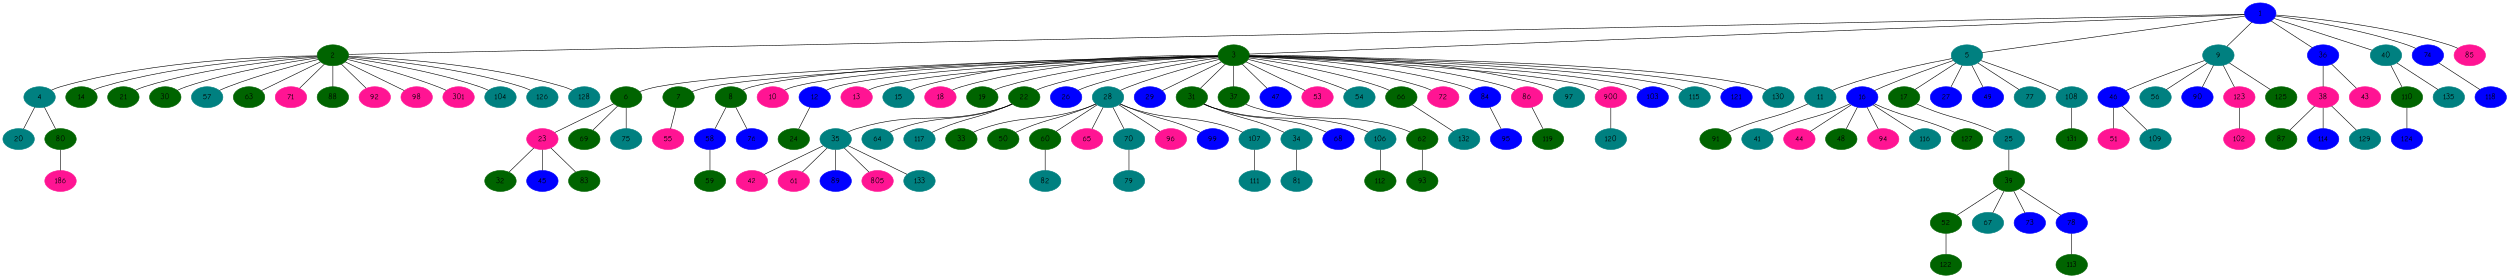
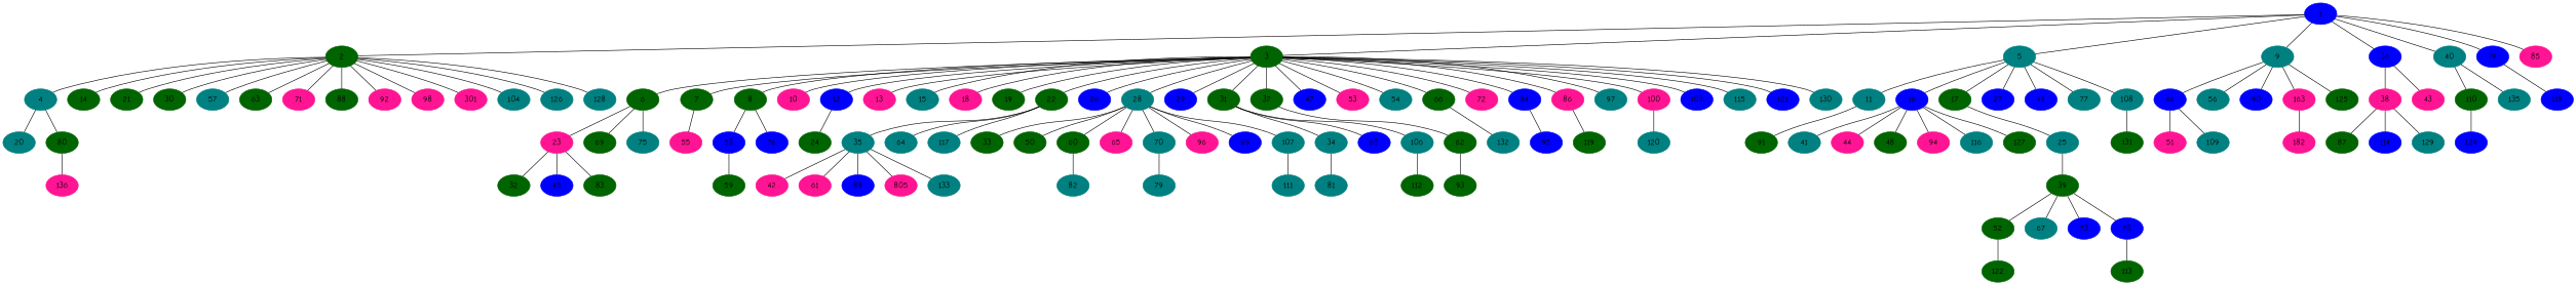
  graph {
    fontname="Comic Neue"
    node [color=teal fontname="Comic Neue" style=filled]
    edge [fontname="Comic Neue"]
    1 [color=blue]
    2 [color=darkgreen]
    3 [color=darkgreen]
    5
    9
    36 [color=blue]
    40
    74 [color=blue]
    85 [color=deeppink]
    4
    14 [color=darkgreen]
    21 [color=darkgreen]
    30 [color=darkgreen]
    57
    63 [color=darkgreen]
    71 [color=deeppink]
    88 [color=darkgreen]
    92 [color=deeppink]
    98 [color=deeppink]
    n20 [color=deeppink label=301]
    104
    126
    128
    6 [color=darkgreen]
    7 [color=darkgreen]
    8 [color=darkgreen]
    10 [color=deeppink]
    12 [color=blue]
    13 [color=deeppink]
    15
    18 [color=deeppink]
    19 [color=darkgreen]
    22 [color=darkgreen]
    26 [color=blue]
    28
    29 [color=blue]
    31 [color=darkgreen]
    37 [color=darkgreen]
    47 [color=blue]
    53 [color=deeppink]
    54
    66 [color=darkgreen]
    72 [color=deeppink]
    84 [color=blue]
    86 [color=deeppink]
    97
-   100 [color=deeppink label=900]
+   100 [color=deeppink]
    103 [color=blue]
    115
    121 [color=blue]
    130
    11
    16 [color=blue]
    17 [color=darkgreen]
    27 [color=blue]
    49 [color=blue]
    77
    108
    46 [color=blue]
    56
    90 [color=blue]
-   123 [color=deeppink]
+   123 [color=deeppink label=163]
    125 [color=darkgreen]
    38 [color=deeppink]
    43 [color=deeppink]
    110 [color=darkgreen]
    135
    118 [color=blue]
    20
    80 [color=darkgreen]
    23 [color=deeppink]
    69 [color=darkgreen]
    75
    55 [color=deeppink]
    58 [color=blue]
    76 [color=blue]
    24 [color=darkgreen]
    35
    64
    117
    33 [color=darkgreen]
    50 [color=darkgreen]
    60 [color=darkgreen]
    65 [color=deeppink]
    70
    96 [color=deeppink]
    99 [color=blue]
    107
    34
    68 [color=blue]
    106
    62 [color=darkgreen]
    132
    95 [color=blue]
    119 [color=darkgreen]
    120
-   136 [color=deeppink label=186]
+   136 [color=deeppink]
    91 [color=darkgreen]
    41
    44 [color=deeppink]
    48 [color=darkgreen]
    94 [color=deeppink]
    116
    127 [color=darkgreen]
    25
    131 [color=darkgreen]
    32 [color=darkgreen]
    45 [color=blue]
    83 [color=darkgreen]
    59 [color=darkgreen]
    51 [color=deeppink]
    109
-   102 [color=deeppink]
+   102 [color=deeppink label=182]
    39 [color=darkgreen]
    42 [color=deeppink]
    61 [color=deeppink]
    89 [color=blue]
    n118 [color=deeppink label=805]
    133
    52 [color=darkgreen]
    67
    73 [color=blue]
    78 [color=blue]
    82
    79
    111
    81
    112 [color=darkgreen]
    87 [color=darkgreen]
    114 [color=blue]
    129
    93 [color=darkgreen]
    122 [color=darkgreen]
    113 [color=darkgreen]
    124 [color=blue]
    1 -- 2
    1 -- 3
    1 -- 5
    1 -- 9
    1 -- 36
    1 -- 40
    1 -- 74
    1 -- 85
    2 -- 4
    2 -- 14
    2 -- 21
    2 -- 30
    2 -- 57
    2 -- 63
    2 -- 71
    2 -- 88
    2 -- 92
    2 -- 98
    2 -- n20
    2 -- 104
    2 -- 126
    2 -- 128
    3 -- 6
    3 -- 7
    3 -- 8
    3 -- 10
    3 -- 12
    3 -- 13
    3 -- 15
    3 -- 18
    3 -- 19
    3 -- 22
    3 -- 26
    3 -- 28
    3 -- 29
    3 -- 31
    3 -- 37
    3 -- 47
    3 -- 53
    3 -- 54
    3 -- 66
    3 -- 72
    3 -- 84
    3 -- 86
    3 -- 97
    3 -- 100
    3 -- 103
    3 -- 115
    3 -- 121
    3 -- 130
    5 -- 11
    5 -- 16
    5 -- 17
    5 -- 27
    5 -- 49
    5 -- 77
    5 -- 108
    9 -- 46
    9 -- 56
    9 -- 90
    9 -- 123
    9 -- 125
    36 -- 38
    36 -- 43
    40 -- 110
    40 -- 135
    74 -- 118
    4 -- 20
    4 -- 80
    6 -- 23
    6 -- 69
    6 -- 75
    7 -- 55
    8 -- 58
    8 -- 76
    12 -- 24
    22 -- 35
    22 -- 64
    22 -- 117
    28 -- 33
    28 -- 50
    28 -- 60
    28 -- 65
    28 -- 70
    28 -- 96
    28 -- 99
    28 -- 107
    31 -- 34
    31 -- 68
    31 -- 106
    37 -- 62
    66 -- 132
    84 -- 95
    86 -- 119
    100 -- 120
    11 -- 91
    16 -- 41
    16 -- 44
    16 -- 48
    16 -- 94
    16 -- 116
    16 -- 127
    17 -- 25
    108 -- 131
    46 -- 51
    46 -- 109
    123 -- 102
    38 -- 87
    38 -- 114
    38 -- 129
    110 -- 124
    80 -- 136
    23 -- 32
    23 -- 45
    23 -- 83
    58 -- 59
    35 -- 42
    35 -- 61
    35 -- 89
    35 -- n118
    35 -- 133
    60 -- 82
    70 -- 79
    107 -- 111
    34 -- 81
    106 -- 112
    62 -- 93
    25 -- 39
    39 -- 52
    39 -- 67
    39 -- 73
    39 -- 78
    52 -- 122
    78 -- 113
  }
